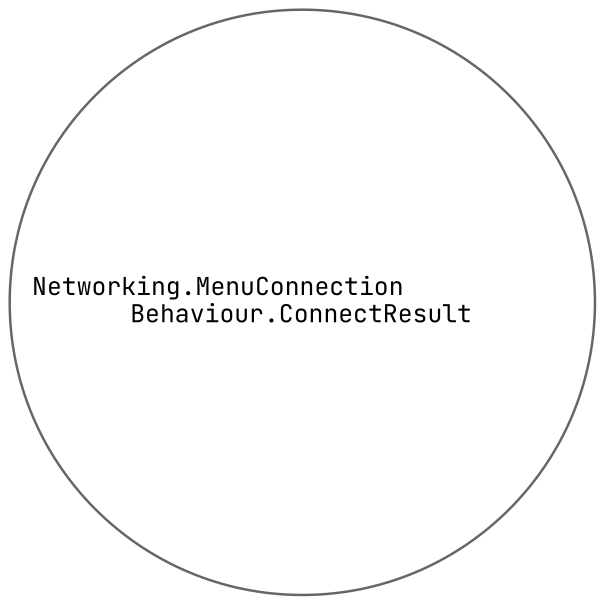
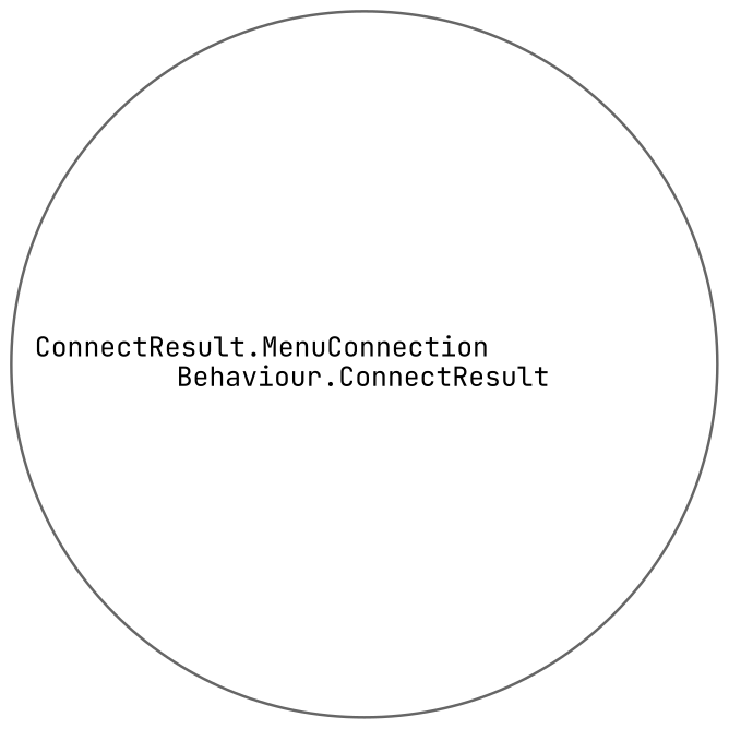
  digraph {
    rankdir=LR
    fontname="JetBrains Mono"
-   n1 [color=grey40 fillcolor=white fontname="JetBrains Mono" fontsize=10 height=0.2 label="Networking.MenuConnection\lBehaviour.ConnectResult" shape=circle style=filled width=0.4]
+   n1 [color=grey40 fillcolor=white fontname="JetBrains Mono" fontsize=10 height=0.2 label="ConnectResult.MenuConnection\lBehaviour.ConnectResult" shape=circle style=filled width=0.4]
  }
